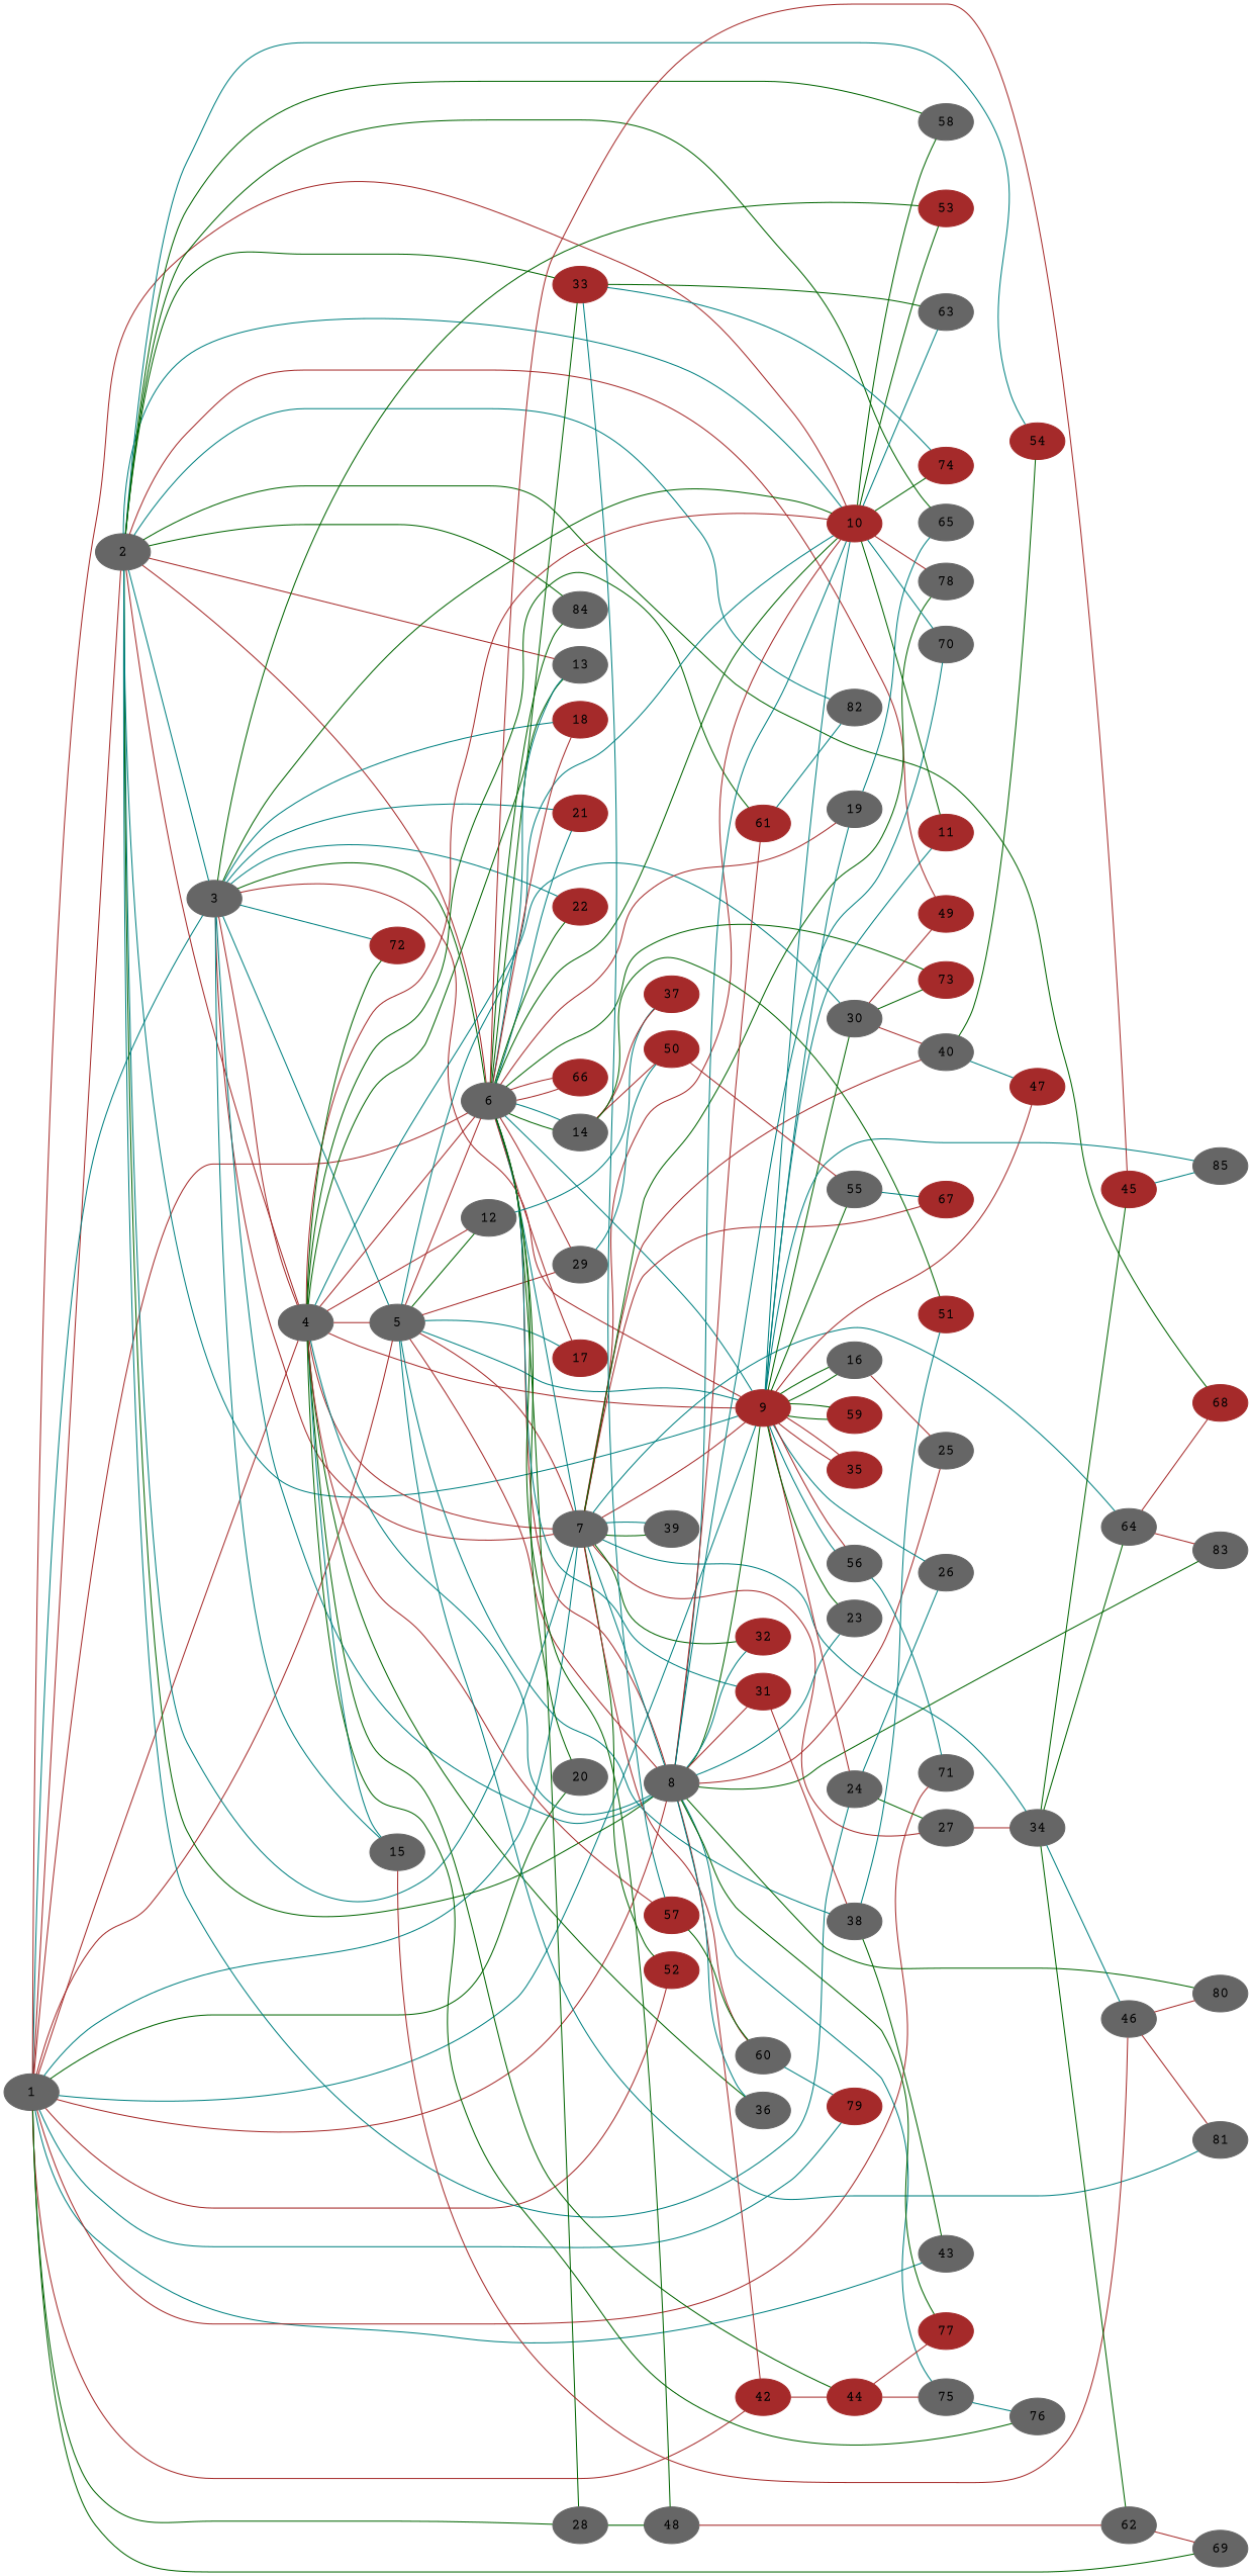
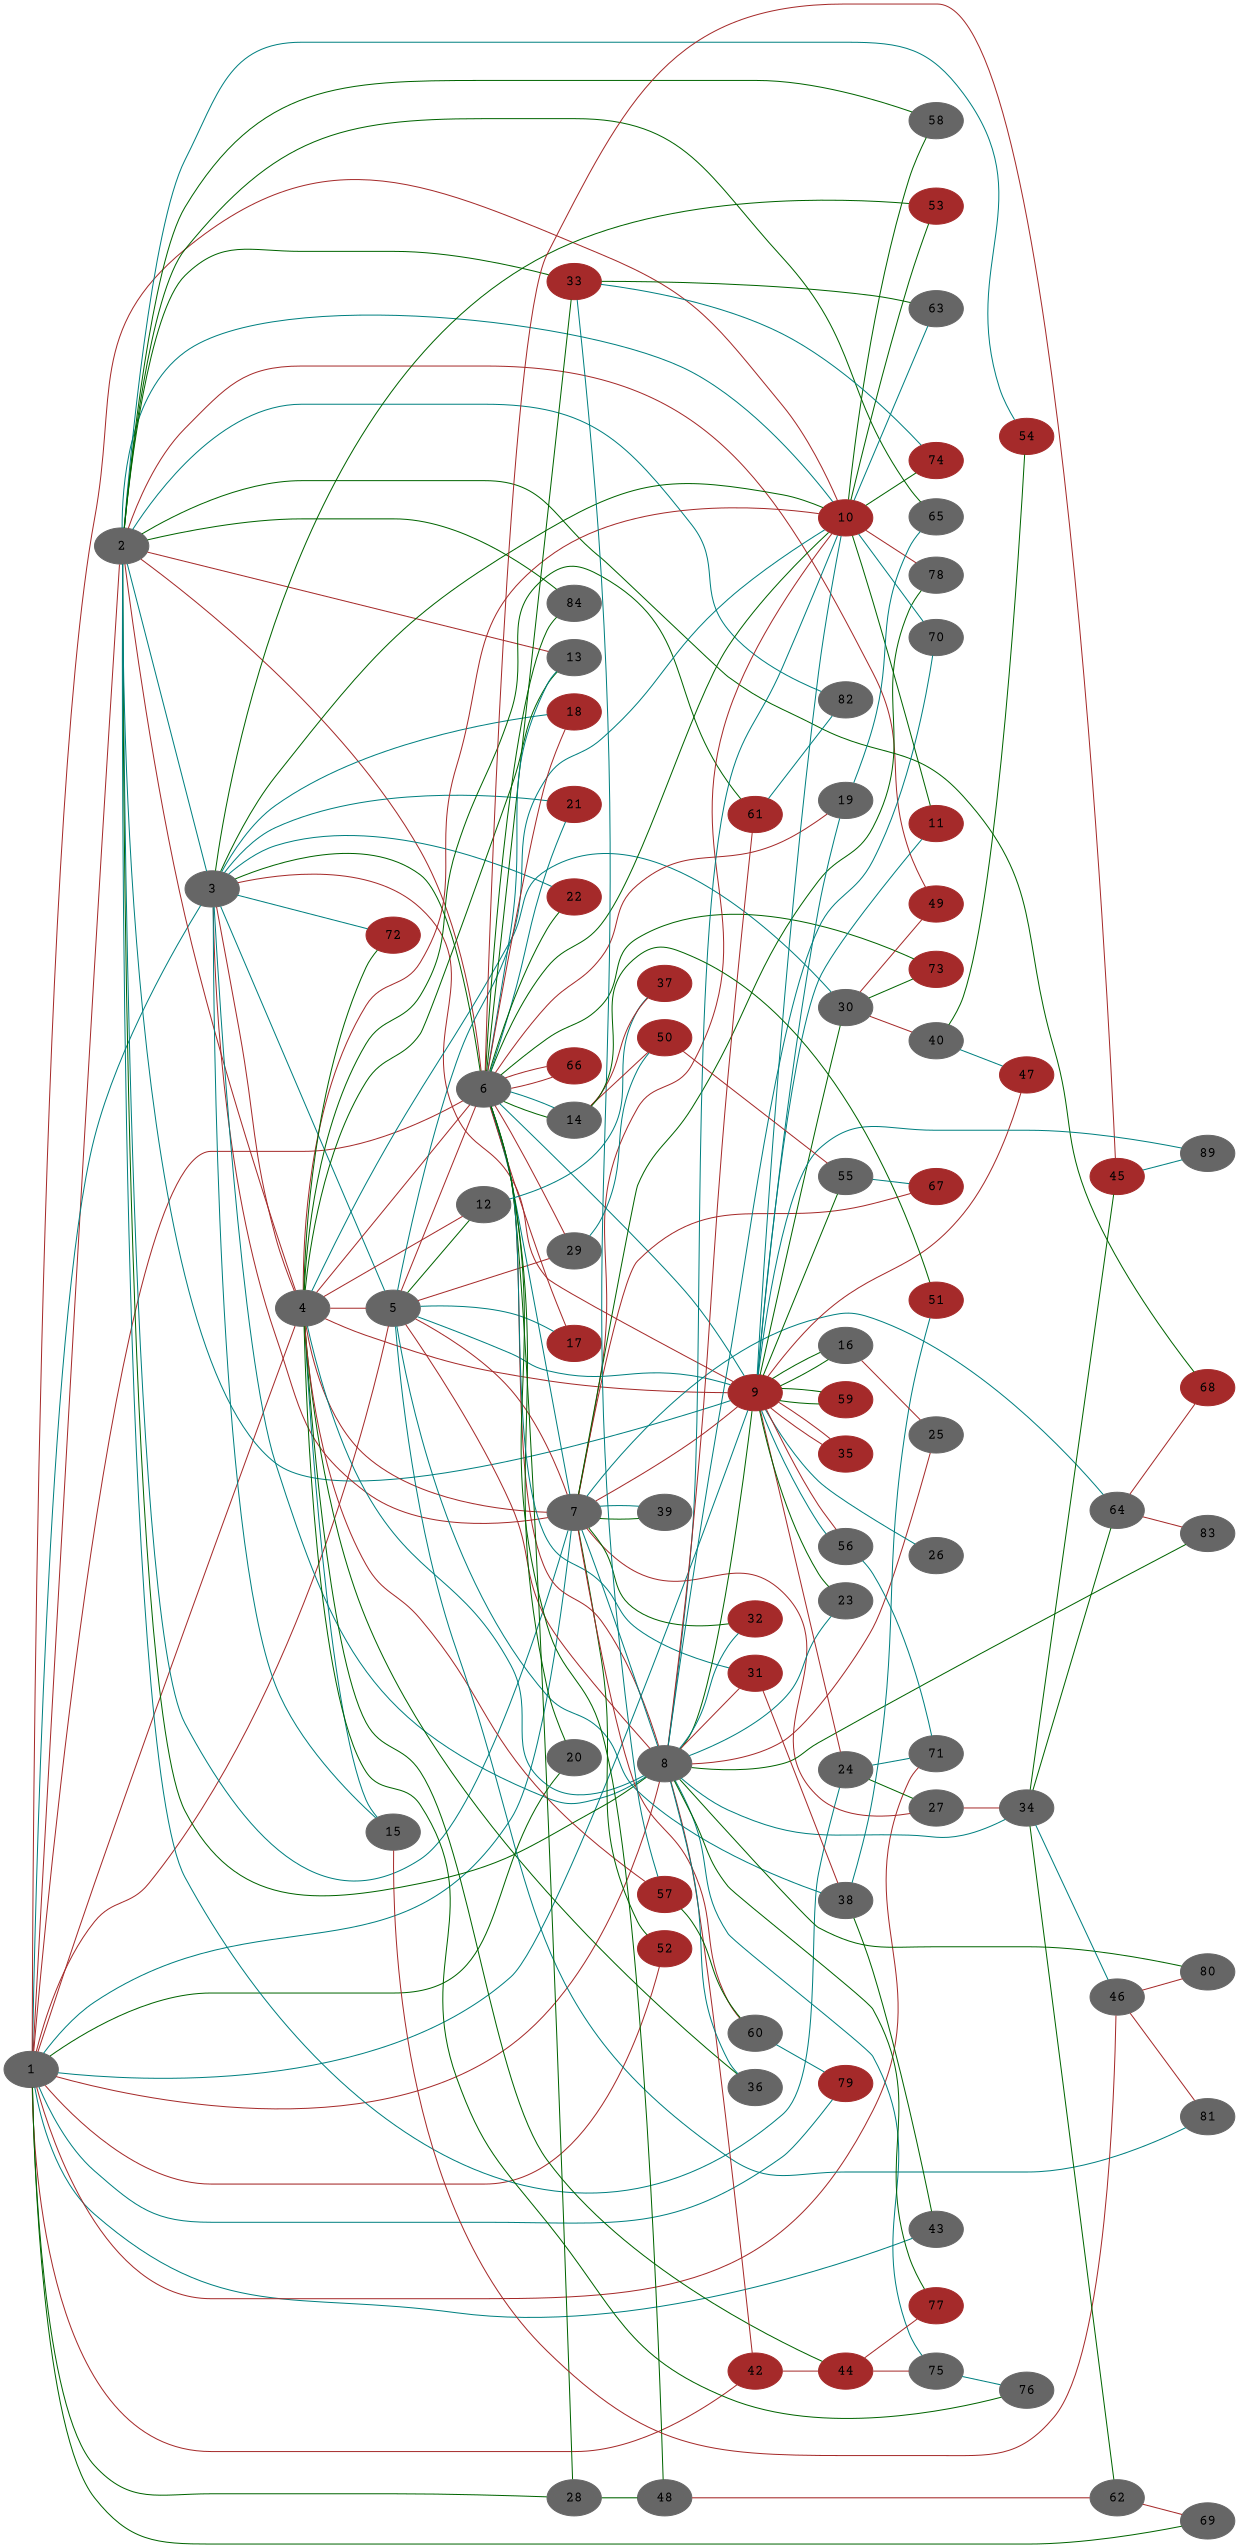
  graph {
    fontname="Courier Prime"
    rankdir=LR
    node [color=gray40 fontname="Courier Prime" style=filled]
    edge [color=brown fontname="Courier Prime"]
    1
    2
    3
    4
    5
    6
    7
    8
    9 [color=brown]
    10 [color=brown]
    20
    28
    42 [color=brown]
    43
    52 [color=brown]
    69
    71
    79 [color=brown]
    24
    33 [color=brown]
    49 [color=brown]
    54 [color=brown]
    58
    65
    68 [color=brown]
    82
    84
    13
    15
    18 [color=brown]
    21 [color=brown]
    22 [color=brown]
    53 [color=brown]
    72 [color=brown]
    12
    30
    36
    44 [color=brown]
    57 [color=brown]
    61 [color=brown]
    76
    17 [color=brown]
    29
    38
    81
    14
    19
    31 [color=brown]
    45 [color=brown]
    48
    66 [color=brown]
    73 [color=brown]
    27
    32 [color=brown]
    39
    40
    60
    64
    67 [color=brown]
    78
    23
    25
    34
    70
    75
    77 [color=brown]
    80
    83
    11 [color=brown]
    16
    26
    35 [color=brown]
    47 [color=brown]
    55
    56
    59 [color=brown]
-   85
+   85 [label=89]
    63
    74 [color=brown]
    46
    37 [color=brown]
    50 [color=brown]
    51 [color=brown]
    62
    1 -- 2
    1 -- 3 [color=teal]
    1 -- 4
    1 -- 5
    1 -- 6
    1 -- 7 [color=teal]
    1 -- 8
    1 -- 9 [color=teal]
    1 -- 10
    1 -- 20 [color=darkgreen]
    1 -- 28 [color=darkgreen]
    1 -- 42
    1 -- 43 [color=teal]
    1 -- 52
    1 -- 69 [color=darkgreen]
    1 -- 71
    1 -- 79 [color=teal]
    2 -- 3 [color=teal]
    2 -- 4
    2 -- 6
    2 -- 7 [color=teal]
    2 -- 8 [color=darkgreen]
    2 -- 9 [color=teal]
    2 -- 10 [color=teal]
    2 -- 24 [color=teal]
    2 -- 33 [color=darkgreen]
    2 -- 49
    2 -- 54 [color=teal]
    2 -- 58 [color=darkgreen]
    2 -- 65 [color=darkgreen]
    2 -- 68 [color=darkgreen]
    2 -- 82 [color=teal]
    2 -- 84 [color=darkgreen]
    2 -- 13
    3 -- 4
    3 -- 5 [color=teal]
    3 -- 6 [color=darkgreen]
    3 -- 7
    3 -- 8 [color=teal]
    3 -- 9
    3 -- 10 [color=darkgreen]
    3 -- 15 [color=teal]
    3 -- 18 [color=teal]
    3 -- 21 [color=teal]
    3 -- 22 [color=teal]
    3 -- 53 [color=darkgreen]
    3 -- 72 [color=teal]
    4 -- 5
    4 -- 6
    4 -- 7
    4 -- 8 [color=teal]
    4 -- 9
    4 -- 10
    4 -- 13 [color=darkgreen]
    4 -- 15 [color=teal]
    4 -- 72 [color=darkgreen]
    4 -- 12
    4 -- 30 [color=teal]
    4 -- 36 [color=darkgreen]
    4 -- 44 [color=darkgreen]
    4 -- 57
    4 -- 61 [color=darkgreen]
    4 -- 76 [color=darkgreen]
    5 -- 6
    5 -- 7
    5 -- 8
    5 -- 9 [color=teal]
    5 -- 10 [color=teal]
    5 -- 12 [color=darkgreen]
    5 -- 17 [color=teal]
    5 -- 29
    5 -- 38 [color=teal]
    5 -- 81 [color=teal]
    6 -- 7 [color=teal]
    6 -- 8
    6 -- 9 [color=teal]
    6 -- 10 [color=darkgreen]
    6 -- 20 [color=darkgreen]
    6 -- 28 [color=darkgreen]
    6 -- 33 [color=darkgreen]
    6 -- 84 [color=darkgreen]
    6 -- 13 [color=teal]
    6 -- 18
    6 -- 21 [color=teal]
    6 -- 22 [color=darkgreen]
    6 -- 17
    6 -- 29
    6 -- 14 [color=darkgreen]
    6 -- 14 [color=teal]
    6 -- 19
    6 -- 31 [color=teal]
    6 -- 45
    6 -- 48 [color=darkgreen]
    6 -- 66
    6 -- 66
    6 -- 73 [color=darkgreen]
    7 -- 8 [color=teal]
    7 -- 9
    7 -- 10
    7 -- 52 [color=darkgreen]
    7 -- 27
    7 -- 32 [color=darkgreen]
    7 -- 39 [color=darkgreen]
    7 -- 39 [color=teal]
-   7 -- 40
    7 -- 60
    7 -- 64 [color=teal]
    7 -- 67
    7 -- 78 [color=darkgreen]
    8 -- 9 [color=darkgreen]
    8 -- 10 [color=teal]
    8 -- 42
    8 -- 36 [color=teal]
    8 -- 61
    8 -- 31
    8 -- 32 [color=teal]
    8 -- 23 [color=teal]
    8 -- 25
-   7 -- 34 [color=teal]
+   8 -- 34 [color=teal]
    8 -- 70 [color=teal]
    8 -- 75 [color=teal]
    8 -- 77 [color=darkgreen]
    8 -- 80 [color=darkgreen]
    8 -- 83 [color=darkgreen]
    9 -- 10 [color=teal]
    9 -- 24
    9 -- 30 [color=darkgreen]
    9 -- 19 [color=teal]
    9 -- 23 [color=darkgreen]
    9 -- 11 [color=teal]
    9 -- 16 [color=darkgreen]
    9 -- 16 [color=darkgreen]
    9 -- 26 [color=teal]
    9 -- 35
    9 -- 35
    9 -- 47
    9 -- 55 [color=darkgreen]
    9 -- 56 [color=teal]
    9 -- 56
    9 -- 59 [color=darkgreen]
    9 -- 59 [color=darkgreen]
    9 -- 85 [color=teal]
    10 -- 58 [color=darkgreen]
    10 -- 53 [color=darkgreen]
    10 -- 78
    10 -- 70 [color=teal]
    10 -- 11 [color=darkgreen]
    10 -- 63 [color=teal]
    10 -- 74 [color=darkgreen]
    28 -- 48 [color=darkgreen]
    42 -- 44
    24 -- 27 [color=darkgreen]
-   24 -- 26 [color=teal]
+   24 -- 71 [color=teal]
    33 -- 57 [color=teal]
    33 -- 63 [color=darkgreen]
    33 -- 74 [color=teal]
    15 -- 46
    12 -- 37 [color=teal]
    30 -- 49
    30 -- 73 [color=darkgreen]
    30 -- 40
    44 -- 75
    44 -- 77
    57 -- 60 [color=darkgreen]
    61 -- 82 [color=teal]
    29 -- 50 [color=teal]
    38 -- 43 [color=darkgreen]
    38 -- 51 [color=teal]
    14 -- 37
    14 -- 50
    14 -- 51 [color=darkgreen]
    19 -- 65 [color=teal]
    31 -- 38
    45 -- 85 [color=teal]
    48 -- 62
    27 -- 34
    40 -- 54 [color=darkgreen]
    40 -- 47 [color=teal]
    60 -- 79 [color=teal]
    64 -- 68
    64 -- 83
    34 -- 45 [color=darkgreen]
    34 -- 64 [color=darkgreen]
    34 -- 46 [color=teal]
    34 -- 62 [color=darkgreen]
    75 -- 76 [color=teal]
    16 -- 25
    55 -- 67 [color=teal]
    56 -- 71 [color=teal]
    46 -- 81
    46 -- 80
    50 -- 55
    62 -- 69
  }
